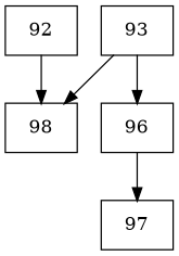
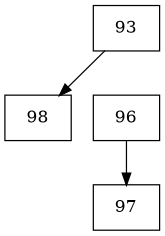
  digraph {
    node [shape=record]
-   n1 [label="{92}"]
    n2 [label="{98}"]
    n3 [label="{93}"]
    n4 [label="{96}"]
    n5 [label="{97}"]
-   n1 -> n2
    n3 -> n2
-   n3 -> n4
    n4 -> n5
  }
